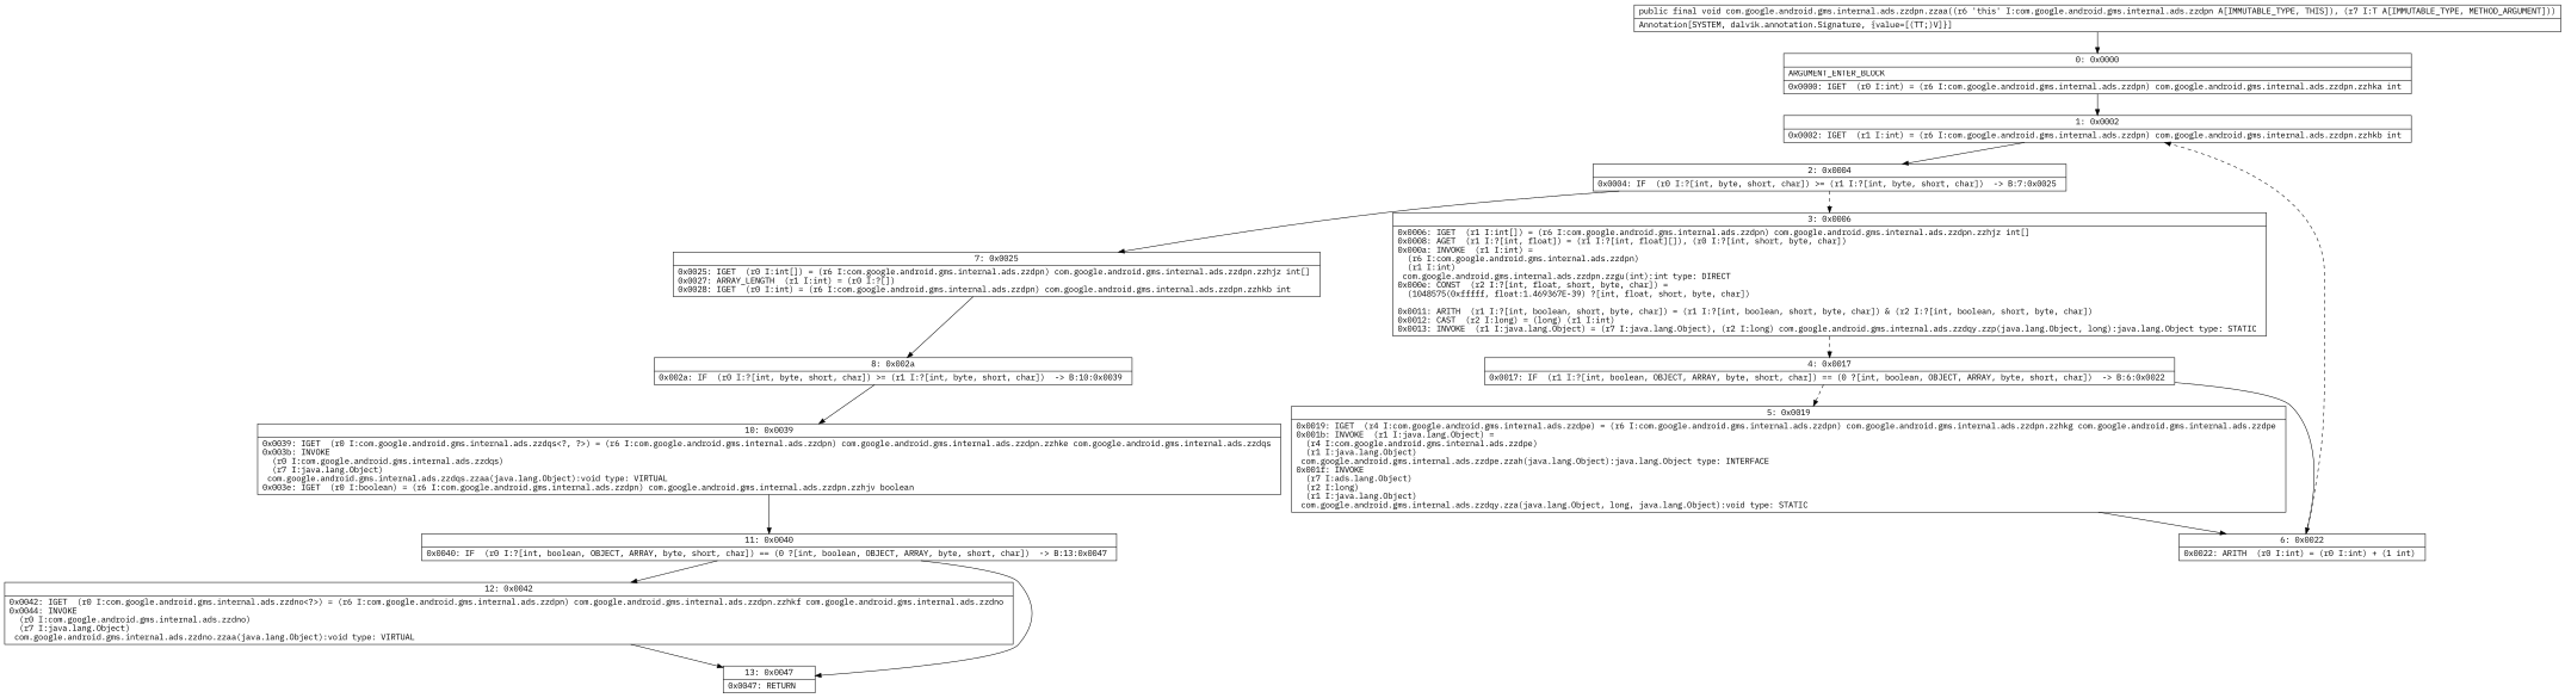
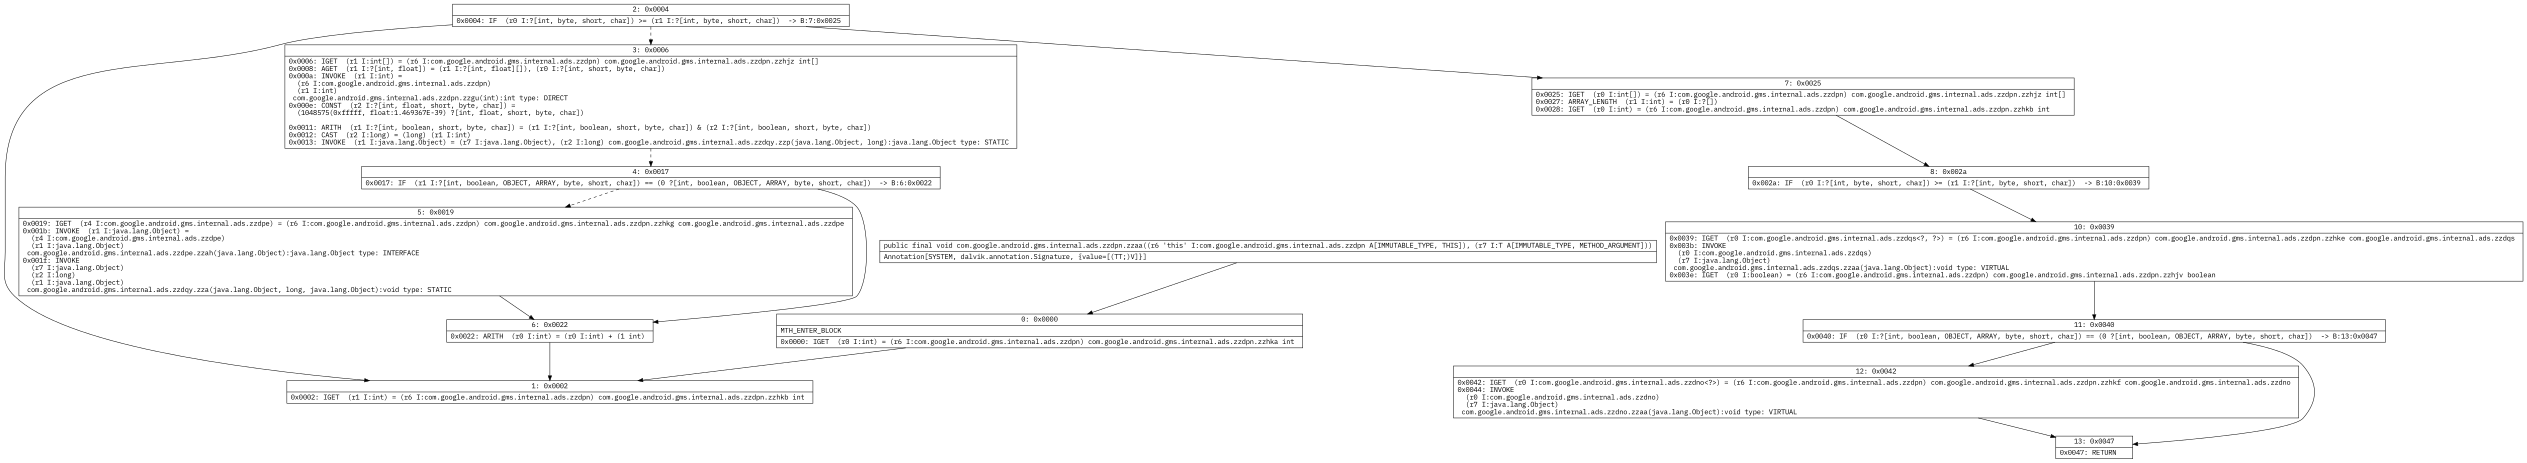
  digraph {
    fontname="IBM Plex Mono"
    node [fontname="IBM Plex Mono" shape=record]
    edge [fontname="IBM Plex Mono"]
-   n1 [label="{0\:\ 0x0000|ARGUMENT_ENTER_BLOCK\l|0x0000: IGET  (r0 I:int) = (r6 I:com.google.android.gms.internal.ads.zzdpn) com.google.android.gms.internal.ads.zzdpn.zzhka int \l}"]
+   n1 [label="{0\:\ 0x0000|MTH_ENTER_BLOCK\l|0x0000: IGET  (r0 I:int) = (r6 I:com.google.android.gms.internal.ads.zzdpn) com.google.android.gms.internal.ads.zzdpn.zzhka int \l}"]
    n2 [label="{1\:\ 0x0002|0x0002: IGET  (r1 I:int) = (r6 I:com.google.android.gms.internal.ads.zzdpn) com.google.android.gms.internal.ads.zzdpn.zzhkb int \l}"]
    n3 [label="{2\:\ 0x0004|0x0004: IF  (r0 I:?[int, byte, short, char]) \>= (r1 I:?[int, byte, short, char])  \-\> B:7:0x0025 \l}"]
    n4 [label="{3\:\ 0x0006|0x0006: IGET  (r1 I:int[]) = (r6 I:com.google.android.gms.internal.ads.zzdpn) com.google.android.gms.internal.ads.zzdpn.zzhjz int[] \l0x0008: AGET  (r1 I:?[int, float]) = (r1 I:?[int, float][]), (r0 I:?[int, short, byte, char]) \l0x000a: INVOKE  (r1 I:int) = \l  (r6 I:com.google.android.gms.internal.ads.zzdpn)\l  (r1 I:int)\l com.google.android.gms.internal.ads.zzdpn.zzgu(int):int type: DIRECT \l0x000e: CONST  (r2 I:?[int, float, short, byte, char]) = \l  (1048575(0xfffff, float:1.469367E\-39) ?[int, float, short, byte, char])\l \l0x0011: ARITH  (r1 I:?[int, boolean, short, byte, char]) = (r1 I:?[int, boolean, short, byte, char]) & (r2 I:?[int, boolean, short, byte, char]) \l0x0012: CAST  (r2 I:long) = (long) (r1 I:int) \l0x0013: INVOKE  (r1 I:java.lang.Object) = (r7 I:java.lang.Object), (r2 I:long) com.google.android.gms.internal.ads.zzdqy.zzp(java.lang.Object, long):java.lang.Object type: STATIC \l}"]
    n5 [label="{7\:\ 0x0025|0x0025: IGET  (r0 I:int[]) = (r6 I:com.google.android.gms.internal.ads.zzdpn) com.google.android.gms.internal.ads.zzdpn.zzhjz int[] \l0x0027: ARRAY_LENGTH  (r1 I:int) = (r0 I:?[]) \l0x0028: IGET  (r0 I:int) = (r6 I:com.google.android.gms.internal.ads.zzdpn) com.google.android.gms.internal.ads.zzdpn.zzhkb int \l}"]
    n6 [label="{4\:\ 0x0017|0x0017: IF  (r1 I:?[int, boolean, OBJECT, ARRAY, byte, short, char]) == (0 ?[int, boolean, OBJECT, ARRAY, byte, short, char])  \-\> B:6:0x0022 \l}"]
    n7 [label="{8\:\ 0x002a|0x002a: IF  (r0 I:?[int, byte, short, char]) \>= (r1 I:?[int, byte, short, char])  \-\> B:10:0x0039 \l}"]
-   n8 [label="{5\:\ 0x0019|0x0019: IGET  (r4 I:com.google.android.gms.internal.ads.zzdpe) = (r6 I:com.google.android.gms.internal.ads.zzdpn) com.google.android.gms.internal.ads.zzdpn.zzhkg com.google.android.gms.internal.ads.zzdpe \l0x001b: INVOKE  (r1 I:java.lang.Object) = \l  (r4 I:com.google.android.gms.internal.ads.zzdpe)\l  (r1 I:java.lang.Object)\l com.google.android.gms.internal.ads.zzdpe.zzah(java.lang.Object):java.lang.Object type: INTERFACE \l0x001f: INVOKE  \l  (r7 I:ads.lang.Object)\l  (r2 I:long)\l  (r1 I:java.lang.Object)\l com.google.android.gms.internal.ads.zzdqy.zza(java.lang.Object, long, java.lang.Object):void type: STATIC \l}"]
+   n8 [label="{5\:\ 0x0019|0x0019: IGET  (r4 I:com.google.android.gms.internal.ads.zzdpe) = (r6 I:com.google.android.gms.internal.ads.zzdpn) com.google.android.gms.internal.ads.zzdpn.zzhkg com.google.android.gms.internal.ads.zzdpe \l0x001b: INVOKE  (r1 I:java.lang.Object) = \l  (r4 I:com.google.android.gms.internal.ads.zzdpe)\l  (r1 I:java.lang.Object)\l com.google.android.gms.internal.ads.zzdpe.zzah(java.lang.Object):java.lang.Object type: INTERFACE \l0x001f: INVOKE  \l  (r7 I:java.lang.Object)\l  (r2 I:long)\l  (r1 I:java.lang.Object)\l com.google.android.gms.internal.ads.zzdqy.zza(java.lang.Object, long, java.lang.Object):void type: STATIC \l}"]
    n9 [label="{6\:\ 0x0022|0x0022: ARITH  (r0 I:int) = (r0 I:int) + (1 int) \l}"]
    n10 [label="{10\:\ 0x0039|0x0039: IGET  (r0 I:com.google.android.gms.internal.ads.zzdqs\<?, ?\>) = (r6 I:com.google.android.gms.internal.ads.zzdpn) com.google.android.gms.internal.ads.zzdpn.zzhke com.google.android.gms.internal.ads.zzdqs \l0x003b: INVOKE  \l  (r0 I:com.google.android.gms.internal.ads.zzdqs)\l  (r7 I:java.lang.Object)\l com.google.android.gms.internal.ads.zzdqs.zzaa(java.lang.Object):void type: VIRTUAL \l0x003e: IGET  (r0 I:boolean) = (r6 I:com.google.android.gms.internal.ads.zzdpn) com.google.android.gms.internal.ads.zzdpn.zzhjv boolean \l}"]
    n11 [label="{11\:\ 0x0040|0x0040: IF  (r0 I:?[int, boolean, OBJECT, ARRAY, byte, short, char]) == (0 ?[int, boolean, OBJECT, ARRAY, byte, short, char])  \-\> B:13:0x0047 \l}"]
    n12 [label="{12\:\ 0x0042|0x0042: IGET  (r0 I:com.google.android.gms.internal.ads.zzdno\<?\>) = (r6 I:com.google.android.gms.internal.ads.zzdpn) com.google.android.gms.internal.ads.zzdpn.zzhkf com.google.android.gms.internal.ads.zzdno \l0x0044: INVOKE  \l  (r0 I:com.google.android.gms.internal.ads.zzdno)\l  (r7 I:java.lang.Object)\l com.google.android.gms.internal.ads.zzdno.zzaa(java.lang.Object):void type: VIRTUAL \l}"]
    n13 [label="{13\:\ 0x0047|0x0047: RETURN   \l}"]
    n14 [label="{public final void com.google.android.gms.internal.ads.zzdpn.zzaa((r6 'this' I:com.google.android.gms.internal.ads.zzdpn A[IMMUTABLE_TYPE, THIS]), (r7 I:T A[IMMUTABLE_TYPE, METHOD_ARGUMENT]))  | Annotation[SYSTEM, dalvik.annotation.Signature, \{value=[(TT;)V]\}]\l}"]
    n1 -> n2
-   n2 -> n3
+   n3 -> n2
    n3 -> n4 [style=dashed]
    n3 -> n5
    n4 -> n6 [style=dashed]
    n5 -> n7
    n6 -> n8 [style=dashed]
    n6 -> n9
    n7 -> n10
    n8 -> n9
-   n9 -> n2 [style=dashed]
+   n9 -> n2
    n10 -> n11
    n11 -> n12 [style=solid]
    n11 -> n13
    n12 -> n13
    n14 -> n1
  }
